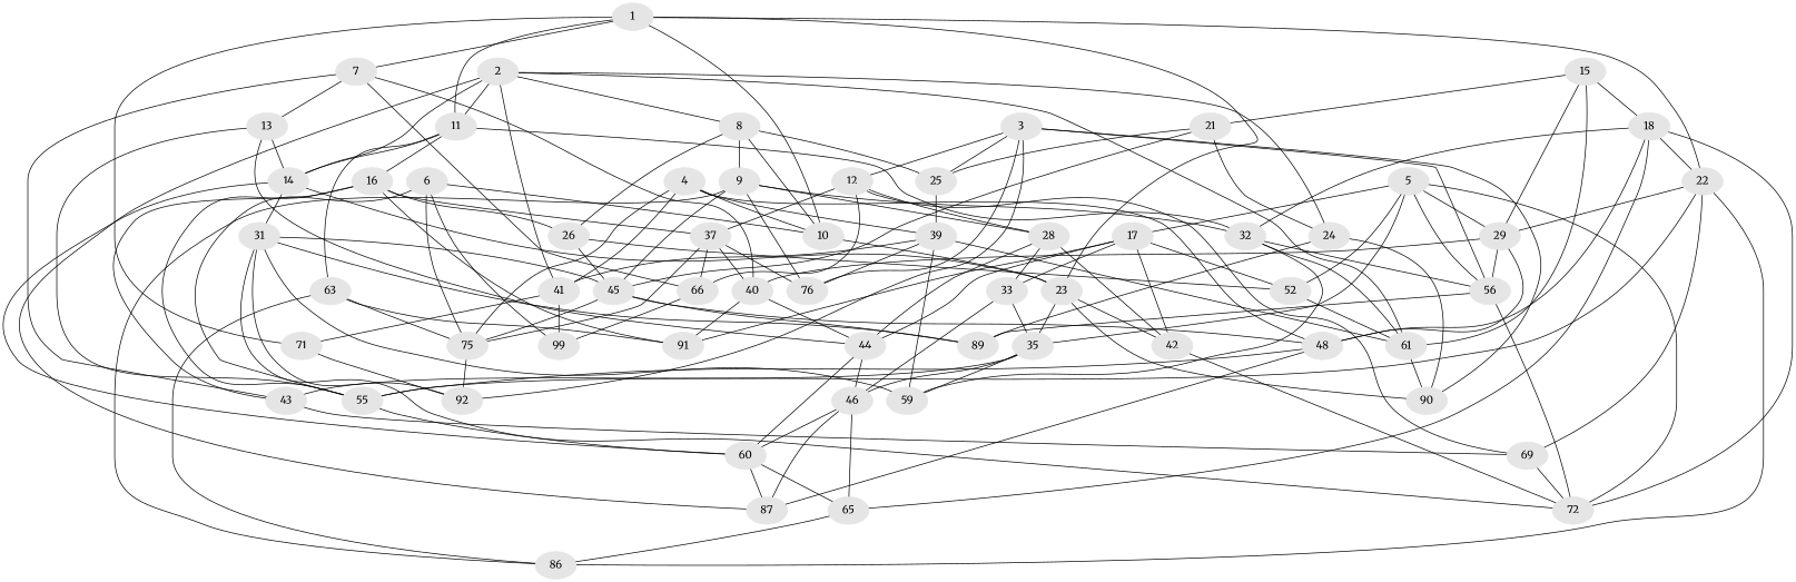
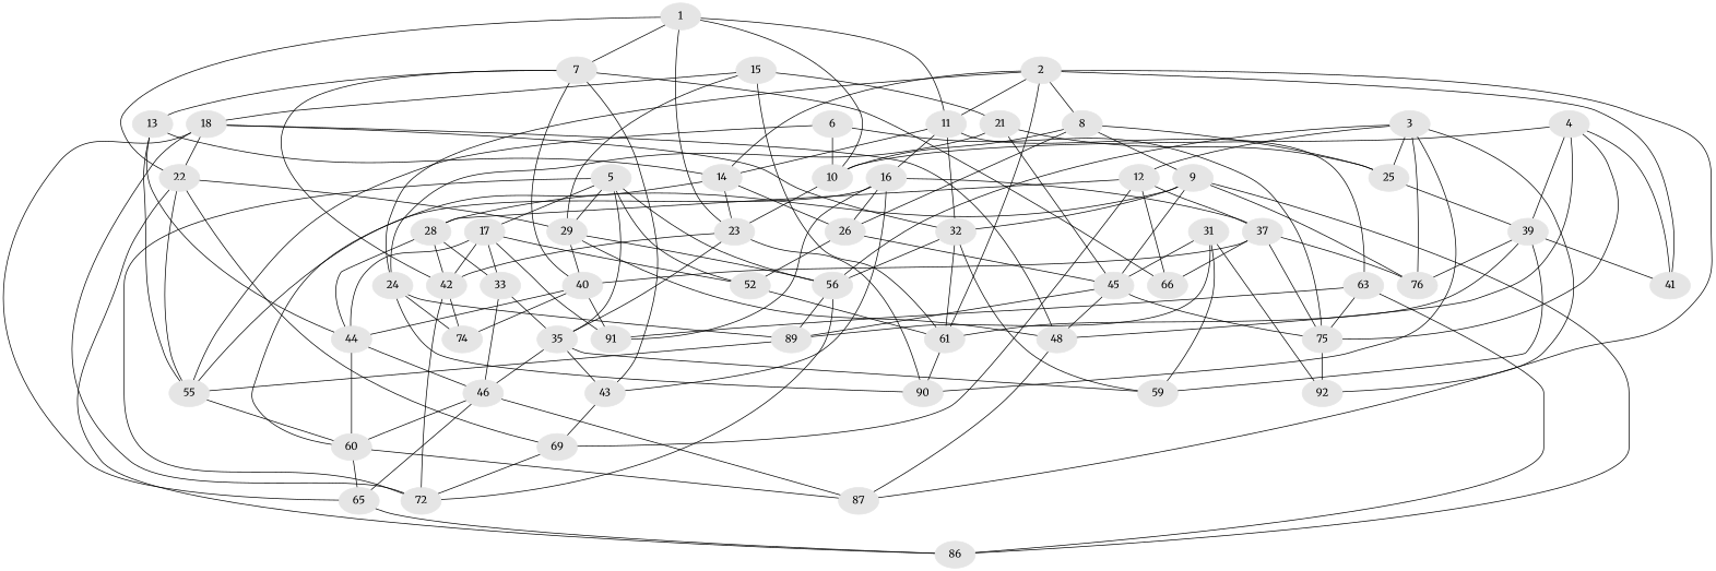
  graph {
    fontname=Merriweather
    node [color=gray90 fontname=Merriweather style=filled]
    edge [fontname=Merriweather]
    1 [super="+80"]
    7 [super="+19"]
    10 [super="+53"]
    11 [super="+70"]
    22 [super="+95"]
    23 [super="+78"]
-   71
    13
    40 [super="+84"]
    42 [super="+62"]
    43
    66
    14 [super="+27"]
    32 [super="+73"]
    16 [super="+20"]
    63
    29 [super="+77"]
    55 [super="+79"]
    86
    69
    90
    35 [super="+38"]
    92
    2 [super="+30"]
    8 [super="+34"]
    24 [super="+49"]
    61 [super="+85"]
    87
    41 [super="+67"]
    25
    9 [super="+64"]
    26
    31 [super="+54"]
    60 [super="+96"]
+   74
    89
    3 [super="+47"]
    12 [super="+82"]
    56 [super="+93"]
    76
    28 [super="+36"]
    37 [super="+58"]
    39 [super="+50"]
    72 [super="+94"]
    4 [super="+100"]
    48 [super="+88"]
    75 [super="+81"]
    59
-   99
    5 [super="+57"]
    17 [super="+97"]
    52
    44 [super="+98"]
    91
    33
    46 [super="+51"]
    6
    45 [super="+68"]
    65
    18 [super="+83"]
    15
    21
    1 -- 7
    1 -- 10
    1 -- 11
    1 -- 22
    1 -- 23
-   1 -- 71
    7 -- 13
    7 -- 40
+   7 -- 42
    7 -- 43
    7 -- 66
    10 -- 23
    11 -- 14
    11 -- 32
    11 -- 16
    11 -- 63
    22 -- 29
    22 -- 55
    22 -- 86
    22 -- 69
    23 -- 42
    23 -- 90
    23 -- 35
-   71 -- 92
    13 -- 14
    13 -- 55
    13 -- 44
+   40 -- 74
    40 -- 44
    40 -- 91
+   42 -- 74
    42 -- 72
    43 -- 69
-   66 -- 99
    14 -- 23
-   14 -- 31
+   14 -- 26
    14 -- 60
    32 -- 61
    32 -- 56
    32 -- 59
    16 -- 43
    16 -- 55
    16 -- 26
    16 -- 37
    16 -- 91
    63 -- 86
    63 -- 75
    63 -- 91
    29 -- 40
    29 -- 56
    29 -- 48
    55 -- 60
    69 -- 72
    35 -- 43
    35 -- 59
    35 -- 46
    2 -- 11
    2 -- 14
    2 -- 8
    2 -- 24
    2 -- 61
    2 -- 87
    2 -- 41
    8 -- 10
    8 -- 25
    8 -- 9
    8 -- 26
    24 -- 90
+   24 -- 74
    24 -- 89
    61 -- 90
-   41 -- 71 [weight=2]
-   41 -- 99
    25 -- 39
    9 -- 32
    9 -- 86
    9 -- 76
    9 -- 28
    9 -- 45
    26 -- 52
    26 -- 45
    31 -- 92
    31 -- 89
-   31 -- 72
    31 -- 59
    31 -- 45
    60 -- 87
    60 -- 65
    3 -- 90
    3 -- 92
    3 -- 25
    3 -- 12
    3 -- 56
    3 -- 76
    12 -- 66
    12 -- 69
    12 -- 28 [weight=2]
    12 -- 37
    56 -- 89
    56 -- 72
    28 -- 42
    28 -- 44
    28 -- 33
    37 -- 40
    37 -- 66
    37 -- 76
    37 -- 75
    39 -- 61
    39 -- 41
    39 -- 76
    39 -- 59
    4 -- 10 [weight=2]
    4 -- 41
    4 -- 39
    4 -- 48
    4 -- 75
-   48 -- 55
+   89 -- 55
    48 -- 87
    75 -- 92
    5 -- 29
    5 -- 35
    5 -- 56
    5 -- 72
    5 -- 17
    5 -- 52
    17 -- 42
    17 -- 52
    17 -- 44
    17 -- 91
    17 -- 33
    52 -- 61
    44 -- 60
    44 -- 46
    33 -- 35
    33 -- 46
    46 -- 87
    46 -- 60
    46 -- 65
    6 -- 10
    6 -- 55
    6 -- 75
-   6 -- 99
    45 -- 89
    45 -- 48
    45 -- 75
    65 -- 86
    18 -- 22
    18 -- 32
    18 -- 72
    18 -- 48
    18 -- 65
    15 -- 29
    15 -- 61
    15 -- 18
    15 -- 21
    21 -- 24
    21 -- 25
    21 -- 45
  }
